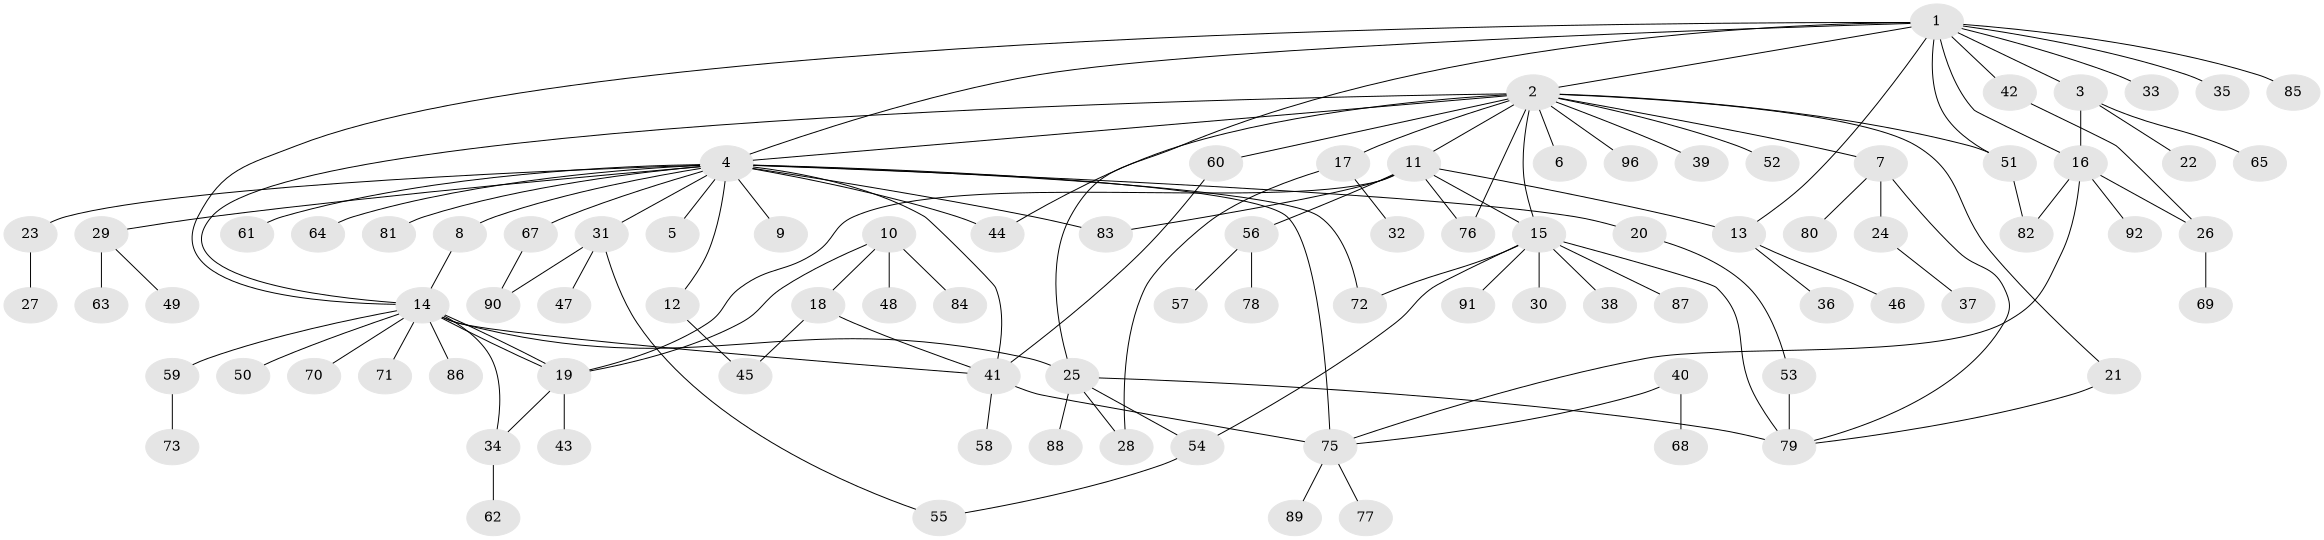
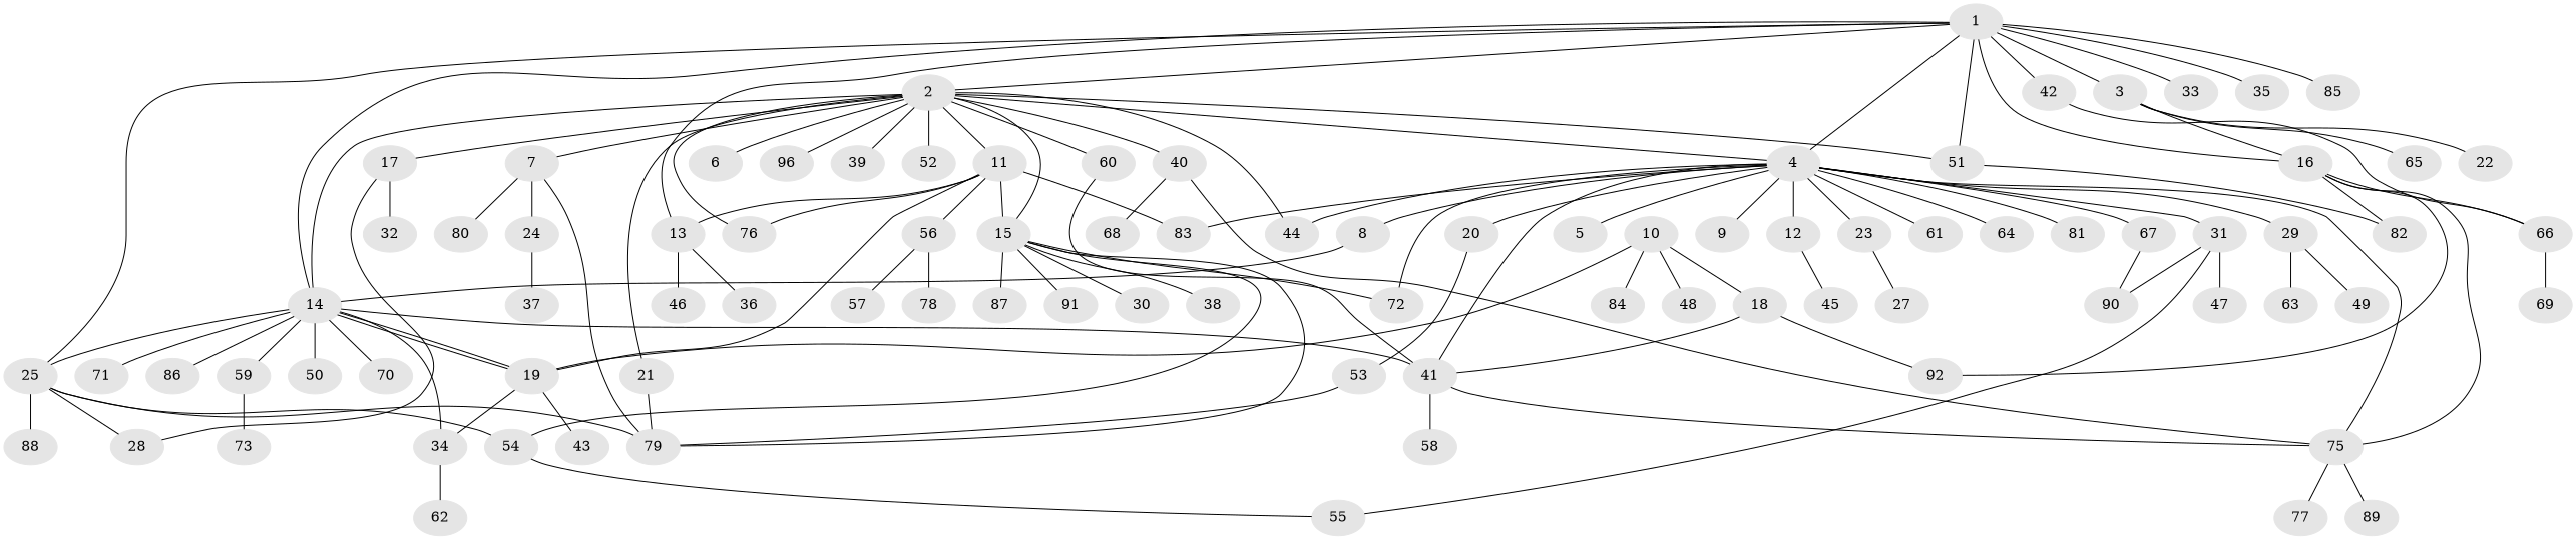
  graph {
    node [color=gray90 style=filled]
    1
    2
    3
    4
    13
    14
    16
    25
    33
    35
    42
    51
    85
    6
    7
    11
    15
    17
    21
    n20 [label=96]
    39
    40
    44
    52
    60
    76
    22
    65
    31
    41
    5
    8
    9
    12
    20
    23
    29
    61
    64
    67
    72
    75
    81
    83
    36
    46
    19
    34
    50
    59
    70
    71
    86
-   66 [label=26]
+   66
    82
    92
    79
    54
    28
    88
    24
    80
    10
    18
    48
    84
    56
    30
    38
    87
    91
    32
    47
    55
    90
    68
    58
    45
    53
    27
    49
    63
    77
    89
    37
    43
    57
    78
    62
    73
    69
    1 -- 2
    1 -- 3
    1 -- 4
    1 -- 13
    1 -- 14
    1 -- 16
    1 -- 25
    1 -- 33
    1 -- 35
    1 -- 42
    1 -- 51
    1 -- 85
    2 -- 4
    2 -- 14
    2 -- 51
    2 -- 6
    2 -- 7
    2 -- 11
    2 -- 15
    2 -- 17
    2 -- 21
    2 -- n20
    2 -- 39
+   2 -- 40
    2 -- 44
    2 -- 52
    2 -- 60
    2 -- 76
    3 -- 16
    3 -- 22
    3 -- 65
    4 -- 44
    4 -- 31
    4 -- 41
    4 -- 5
    4 -- 8
    4 -- 9
    4 -- 12
    4 -- 20
    4 -- 23
    4 -- 29
    4 -- 61
    4 -- 64
    4 -- 67
    4 -- 72
    4 -- 75
    4 -- 81
    4 -- 83
    13 -- 36
    13 -- 46
    14 -- 25
    14 -- 41
    14 -- 19
    14 -- 19
    14 -- 34
    14 -- 50
    14 -- 59
    14 -- 70
    14 -- 71
    14 -- 86
    16 -- 75
    16 -- 66
    16 -- 82
    16 -- 92
    25 -- 79
    25 -- 54
    25 -- 28
    25 -- 88
    42 -- 66
    51 -- 82
    7 -- 79
    7 -- 24
    7 -- 80
    11 -- 13
    11 -- 15
    11 -- 76
    11 -- 83
    11 -- 19
    11 -- 56
    15 -- 72
    15 -- 79
    15 -- 54
    15 -- 30
    15 -- 38
    15 -- 87
    15 -- 91
    17 -- 28
    17 -- 32
    21 -- 79
    40 -- 75
    40 -- 68
    60 -- 41
    31 -- 47
    31 -- 55
    31 -- 90
    41 -- 75
    41 -- 58
    8 -- 14
    12 -- 45
    20 -- 53
    23 -- 27
    29 -- 49
    29 -- 63
    67 -- 90
    75 -- 77
    75 -- 89
    19 -- 34
    19 -- 43
    34 -- 62
    59 -- 73
    66 -- 69
    54 -- 55
    24 -- 37
    10 -- 19
    10 -- 18
    10 -- 48
    10 -- 84
    18 -- 41
-   18 -- 45
+   18 -- 92
    56 -- 57
    56 -- 78
    53 -- 79
  }
